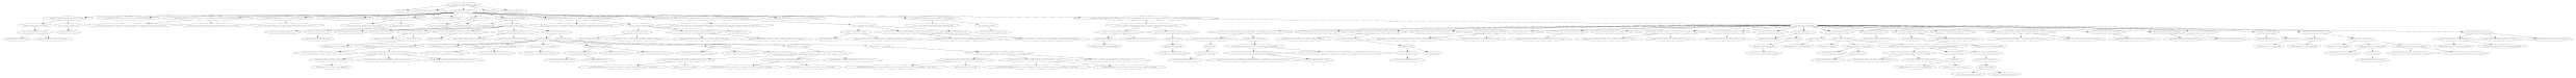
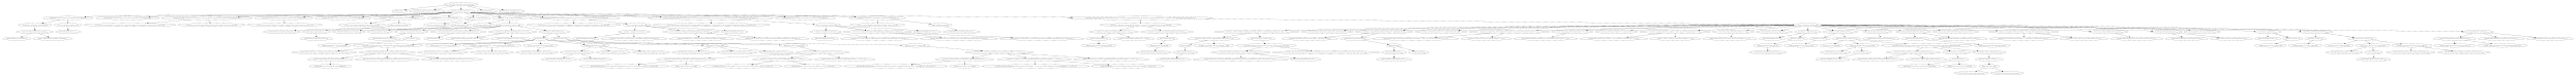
  digraph {
    fontname=Montserrat
    node [fontname=Montserrat]
    edge [arrowhead=normal fontname=Montserrat]
    n1 [label=<(METHOD,onRouteContextCreate)<SUB>151</SUB>>]
    n2 [label=<(PARAM,this)<SUB>151</SUB>>]
    n3 [label=<(PARAM,RouteContext routeContext)<SUB>151</SUB>>]
    n4 [label=<(BLOCK,&lt;empty&gt;,&lt;empty&gt;)<SUB>151</SUB>>]
    n5 [label=<(MODIFIER,VIRTUAL)>]
    n6 [label=<(METHOD_RETURN,void)<SUB>151</SUB>>]
    n7 [label=<(CONTROL_STRUCTURE,if (!initialized),if (!initialized))<SUB>153</SUB>>]
    n8 [label=<(LOCAL,Map&lt;ProcessorType, PerformanceCounter&gt; counterMap: ANY)>]
    n9 [label=<(&lt;operator&gt;.assignment,ANY counterMap = new HashMap&lt;ProcessorType, PerformanceCounter&gt;())<SUB>159</SUB>>]
    n10 [label=<(&lt;init&gt;,new HashMap&lt;ProcessorType, PerformanceCounter&gt;())<SUB>160</SUB>>]
    n11 [label=<(LOCAL,RouteType route: org.apache.camel.model.RouteType)>]
    n12 [label=<(&lt;operator&gt;.assignment,RouteType route = getRoute())<SUB>167</SUB>>]
    n13 [label=<(LOCAL,$iterLocal1: java.util.Iterator)<SUB>169</SUB>>]
    n14 [label=<(&lt;operator&gt;.assignment,)<SUB>169</SUB>>]
    n15 [label=<(CONTROL_STRUCTURE,FOR,FOR)<SUB>169</SUB>>]
    n16 [label=<(addInterceptStrategy,addInterceptStrategy(new InstrumentationInterceptStrategy(counterMap)))<SUB>188</SUB>>]
    n17 [label=<(setErrorHandlerWrappingStrategy,setErrorHandlerWrappingStrategy(new InstrumentationErrorHandlerWrappingStrategy(counterMap)))<SUB>190</SUB>>]
    n18 [label=<(LOCAL,RouteType routeType: org.apache.camel.model.RouteType)>]
    n19 [label=<(&lt;operator&gt;.assignment,RouteType routeType = getRoute())<SUB>197</SUB>>]
    n20 [label=<(CONTROL_STRUCTURE,if (routeType.getInputs() != null &amp;&amp; !routeType.getInputs().isEmpty()),if (routeType.getInputs() != null &amp;&amp; !routeType.getInputs().isEmpty()))<SUB>198</SUB>>]
    n21 [label=<(MODIFIER,PUBLIC)>]
    n22 [label=<(&lt;operator&gt;.logicalNot,!initialized)<SUB>153</SUB>>]
    n23 [label=<(BLOCK,&lt;empty&gt;,&lt;empty&gt;)<SUB>153</SUB>>]
    n24 [label=<(IDENTIFIER,counterMap,ANY counterMap = new HashMap&lt;ProcessorType, PerformanceCounter&gt;())<SUB>159</SUB>>]
    n25 [label=<(&lt;operator&gt;.alloc,new HashMap&lt;ProcessorType, PerformanceCounter&gt;())<SUB>160</SUB>>]
    n26 [label=<(IDENTIFIER,counterMap,new HashMap&lt;ProcessorType, PerformanceCounter&gt;())<SUB>159</SUB>>]
    n27 [label=<(IDENTIFIER,route,RouteType route = getRoute())<SUB>167</SUB>>]
    n28 [label=<(getRoute,getRoute())<SUB>167</SUB>>]
    n29 [label=<(IDENTIFIER,$iterLocal1,)<SUB>169</SUB>>]
    n30 [label=<(iterator,&lt;empty&gt;)<SUB>169</SUB>>]
    n31 [label=<(hasNext,&lt;empty&gt;)<SUB>169</SUB>>]
    n32 [label=<(BLOCK,&lt;empty&gt;,&lt;empty&gt;)<SUB>169</SUB>>]
    n33 [label=<(IDENTIFIER,routeContext,addInterceptStrategy(new InstrumentationInterceptStrategy(counterMap)))<SUB>188</SUB>>]
    n34 [label=<(BLOCK,&lt;empty&gt;,&lt;empty&gt;)<SUB>188</SUB>>]
    n35 [label=<(IDENTIFIER,routeContext,setErrorHandlerWrappingStrategy(new InstrumentationErrorHandlerWrappingStrategy(counterMap)))<SUB>190</SUB>>]
    n36 [label=<(BLOCK,&lt;empty&gt;,&lt;empty&gt;)<SUB>191</SUB>>]
    n37 [label=<(IDENTIFIER,routeType,RouteType routeType = getRoute())<SUB>197</SUB>>]
    n38 [label=<(getRoute,getRoute())<SUB>197</SUB>>]
    n39 [label=<(&lt;operator&gt;.logicalAnd,routeType.getInputs() != null &amp;&amp; !routeType.getInputs().isEmpty())<SUB>198</SUB>>]
    n40 [label=<(BLOCK,&lt;empty&gt;,&lt;empty&gt;)<SUB>198</SUB>>]
    n41 [label=<(&lt;operator&gt;.fieldAccess,this.initialized)<SUB>153</SUB>>]
    n42 [label=<(RETURN,return;,return;)<SUB>154</SUB>>]
    n43 [label=<(IDENTIFIER,this,!initialized)<SUB>153</SUB>>]
    n44 [label=<(FIELD_IDENTIFIER,initialized,initialized)<SUB>153</SUB>>]
    n45 [label=<(IDENTIFIER,routeContext,getRoute())<SUB>167</SUB>>]
    n46 [label=<(getOutputs,getOutputs())<SUB>169</SUB>>]
    n47 [label=<(IDENTIFIER,route,getOutputs())<SUB>169</SUB>>]
    n48 [label=<(IDENTIFIER,$iterLocal1,&lt;empty&gt;)<SUB>169</SUB>>]
    n49 [label=<(LOCAL,processor: ANY)<SUB>169</SUB>>]
    n50 [label=<(&lt;operator&gt;.assignment,&lt;empty&gt;)<SUB>169</SUB>>]
    n51 [label=<(LOCAL,ObjectName name: javax.management.ObjectName)>]
    n52 [label=<(&lt;operator&gt;.assignment,ObjectName name = null)<SUB>170</SUB>>]
    n53 [label=<(CONTROL_STRUCTURE,try,try)<SUB>171</SUB>>]
    n54 [label=<(IDENTIFIER,processor,&lt;empty&gt;)<SUB>169</SUB>>]
    n55 [label=<(next,&lt;empty&gt;)<SUB>169</SUB>>]
    n56 [label=<(IDENTIFIER,name,ObjectName name = null)<SUB>170</SUB>>]
    n57 [label=<(LITERAL,null,ObjectName name = null)<SUB>170</SUB>>]
    n58 [label=<(BLOCK,try,try)<SUB>171</SUB>>]
    n59 [label=<(BLOCK,catch,catch)>]
    n60 [label=<(IDENTIFIER,$iterLocal1,&lt;empty&gt;)<SUB>169</SUB>>]
    n61 [label=<(&lt;operator&gt;.assignment,name = getObjectName(routeContext, processor))<SUB>173</SUB>>]
    n62 [label=<(LOCAL,PerformanceCounter pc: ANY)>]
    n63 [label=<(&lt;operator&gt;.assignment,ANY pc = new PerformanceCounter())<SUB>176</SUB>>]
    n64 [label=<(&lt;init&gt;,new PerformanceCounter())<SUB>176</SUB>>]
    n65 [label=<(register,register(pc, name))<SUB>177</SUB>>]
    n66 [label=<(put,put(processor, pc))<SUB>180</SUB>>]
    n67 [label=<(BLOCK,&lt;empty&gt;,&lt;empty&gt;)<SUB>181</SUB>>]
    n68 [label=<(BLOCK,&lt;empty&gt;,&lt;empty&gt;)<SUB>183</SUB>>]
    n69 [label=<(IDENTIFIER,name,name = getObjectName(routeContext, processor))<SUB>173</SUB>>]
    n70 [label=<(getObjectName,getObjectName(routeContext, processor))<SUB>173</SUB>>]
    n71 [label=<(IDENTIFIER,pc,ANY pc = new PerformanceCounter())<SUB>176</SUB>>]
    n72 [label=<(&lt;operator&gt;.alloc,new PerformanceCounter())<SUB>176</SUB>>]
    n73 [label=<(IDENTIFIER,pc,new PerformanceCounter())<SUB>176</SUB>>]
    n74 [label=<(&lt;operator&gt;.fieldAccess,this.agent)<SUB>177</SUB>>]
    n75 [label=<(IDENTIFIER,pc,register(pc, name))<SUB>177</SUB>>]
    n76 [label=<(IDENTIFIER,name,register(pc, name))<SUB>177</SUB>>]
    n77 [label=<(IDENTIFIER,counterMap,put(processor, pc))<SUB>180</SUB>>]
    n78 [label=<(IDENTIFIER,processor,put(processor, pc))<SUB>180</SUB>>]
    n79 [label=<(IDENTIFIER,pc,put(processor, pc))<SUB>180</SUB>>]
    n80 [label=<(getNamingStrategy,this.getNamingStrategy())<SUB>173</SUB>>]
    n81 [label=<(IDENTIFIER,routeContext,getObjectName(routeContext, processor))<SUB>173</SUB>>]
    n82 [label=<(IDENTIFIER,processor,getObjectName(routeContext, processor))<SUB>173</SUB>>]
    n83 [label=<(IDENTIFIER,this,this.getNamingStrategy())<SUB>173</SUB>>]
    n84 [label=<(IDENTIFIER,this,register(pc, name))<SUB>177</SUB>>]
    n85 [label=<(FIELD_IDENTIFIER,agent,agent)<SUB>177</SUB>>]
    n86 [label=<(warn,warn(&quot;Could not create MBean name: &quot; + name, e))<SUB>182</SUB>>]
    n87 [label=<(warn,warn(&quot;Could not register PerformanceCounter MBean: &quot; + name, e))<SUB>184</SUB>>]
    n88 [label=<(&lt;operator&gt;.fieldAccess,InstrumentationLifecycleStrategy.LOG)<SUB>182</SUB>>]
    n89 [label=<(&lt;operator&gt;.addition,&quot;Could not create MBean name: &quot; + name)<SUB>182</SUB>>]
    n90 [label=<(IDENTIFIER,e,warn(&quot;Could not create MBean name: &quot; + name, e))<SUB>182</SUB>>]
    n91 [label=<(IDENTIFIER,InstrumentationLifecycleStrategy,warn(&quot;Could not create MBean name: &quot; + name, e))<SUB>182</SUB>>]
    n92 [label=<(FIELD_IDENTIFIER,LOG,LOG)<SUB>182</SUB>>]
    n93 [label=<(LITERAL,&quot;Could not create MBean name: &quot;,&quot;Could not create MBean name: &quot; + name)<SUB>182</SUB>>]
    n94 [label=<(IDENTIFIER,name,&quot;Could not create MBean name: &quot; + name)<SUB>182</SUB>>]
    n95 [label=<(&lt;operator&gt;.fieldAccess,InstrumentationLifecycleStrategy.LOG)<SUB>184</SUB>>]
    n96 [label=<(&lt;operator&gt;.addition,&quot;Could not register PerformanceCounter MBean: &quot; + name)<SUB>184</SUB>>]
    n97 [label=<(IDENTIFIER,e,warn(&quot;Could not register PerformanceCounter MBean: &quot; + name, e))<SUB>184</SUB>>]
    n98 [label=<(IDENTIFIER,InstrumentationLifecycleStrategy,warn(&quot;Could not register PerformanceCounter MBean: &quot; + name, e))<SUB>184</SUB>>]
    n99 [label=<(FIELD_IDENTIFIER,LOG,LOG)<SUB>184</SUB>>]
    n100 [label=<(LITERAL,&quot;Could not register PerformanceCounter MBean: &quot;,&quot;Could not register PerformanceCounter MBean: &quot; + name)<SUB>184</SUB>>]
    n101 [label=<(IDENTIFIER,name,&quot;Could not register PerformanceCounter MBean: &quot; + name)<SUB>184</SUB>>]
    n102 [label=<(&lt;operator&gt;.assignment,&lt;empty&gt;)>]
    n103 [label=<(&lt;init&gt;,new InstrumentationInterceptStrategy(counterMap))<SUB>188</SUB>>]
    n104 [label=<(IDENTIFIER,$obj9,&lt;empty&gt;)>]
    n105 [label=<(IDENTIFIER,$obj9,&lt;empty&gt;)>]
    n106 [label=<(&lt;operator&gt;.alloc,new InstrumentationInterceptStrategy(counterMap))<SUB>188</SUB>>]
    n107 [label=<(IDENTIFIER,$obj9,new InstrumentationInterceptStrategy(counterMap))>]
    n108 [label=<(IDENTIFIER,counterMap,new InstrumentationInterceptStrategy(counterMap))<SUB>188</SUB>>]
    n109 [label=<(&lt;operator&gt;.assignment,&lt;empty&gt;)>]
    n110 [label=<(&lt;init&gt;,new InstrumentationErrorHandlerWrappingStrategy(counterMap))<SUB>191</SUB>>]
    n111 [label=<(IDENTIFIER,$obj10,&lt;empty&gt;)>]
    n112 [label=<(IDENTIFIER,$obj10,&lt;empty&gt;)>]
    n113 [label=<(&lt;operator&gt;.alloc,new InstrumentationErrorHandlerWrappingStrategy(counterMap))<SUB>191</SUB>>]
    n114 [label=<(IDENTIFIER,$obj10,new InstrumentationErrorHandlerWrappingStrategy(counterMap))>]
    n115 [label=<(IDENTIFIER,counterMap,new InstrumentationErrorHandlerWrappingStrategy(counterMap))<SUB>191</SUB>>]
    n116 [label=<(IDENTIFIER,routeContext,getRoute())<SUB>197</SUB>>]
    n117 [label=<(&lt;operator&gt;.notEquals,routeType.getInputs() != null)<SUB>198</SUB>>]
    n118 [label=<(&lt;operator&gt;.logicalNot,!routeType.getInputs().isEmpty())<SUB>198</SUB>>]
    n119 [label=<(CONTROL_STRUCTURE,if (routeType.getInputs().size() &gt; 1),if (routeType.getInputs().size() &gt; 1))<SUB>199</SUB>>]
    n120 [label=<(LOCAL,Endpoint endpoint: org.apache.camel.Endpoint)>]
    n121 [label=<(&lt;operator&gt;.assignment,Endpoint endpoint = getEndpoint())<SUB>203</SUB>>]
    n122 [label=<(LOCAL,List&lt;ProcessorType&lt;?&gt;&gt; exceptionHandlers: ANY)>]
    n123 [label=<(&lt;operator&gt;.assignment,ANY exceptionHandlers = new ArrayList&lt;ProcessorType&lt;?&gt;&gt;())<SUB>205</SUB>>]
    n124 [label=<(&lt;init&gt;,new ArrayList&lt;ProcessorType&lt;?&gt;&gt;())<SUB>205</SUB>>]
    n125 [label=<(LOCAL,List&lt;ProcessorType&lt;?&gt;&gt; outputs: ANY)>]
    n126 [label=<(&lt;operator&gt;.assignment,ANY outputs = new ArrayList&lt;ProcessorType&lt;?&gt;&gt;())<SUB>206</SUB>>]
    n127 [label=<(&lt;init&gt;,new ArrayList&lt;ProcessorType&lt;?&gt;&gt;())<SUB>206</SUB>>]
    n128 [label=<(LOCAL,$iterLocal2: java.util.Iterator)<SUB>209</SUB>>]
    n129 [label=<(&lt;operator&gt;.assignment,)<SUB>209</SUB>>]
    n130 [label=<(CONTROL_STRUCTURE,FOR,FOR)<SUB>209</SUB>>]
    n131 [label=<(clearOutput,clearOutput())<SUB>218</SUB>>]
    n132 [label=<(addAll,addAll(exceptionHandlers))<SUB>221</SUB>>]
    n133 [label=<(LOCAL,InstrumentationProcessor processor: ANY)>]
    n134 [label=<(&lt;operator&gt;.assignment,ANY processor = new InstrumentationProcessor())<SUB>224</SUB>>]
    n135 [label=<(&lt;init&gt;,new InstrumentationProcessor())<SUB>224</SUB>>]
    n136 [label=<(intercept,intercept(processor))<SUB>225</SUB>>]
    n137 [label=<(LOCAL,$iterLocal3: java.util.Iterator)<SUB>228</SUB>>]
    n138 [label=<(&lt;operator&gt;.assignment,)<SUB>228</SUB>>]
    n139 [label=<(CONTROL_STRUCTURE,FOR,FOR)<SUB>228</SUB>>]
    n140 [label=<(put,put(endpoint, processor))<SUB>232</SUB>>]
    n141 [label=<(getInputs,getInputs())<SUB>198</SUB>>]
    n142 [label=<(LITERAL,null,routeType.getInputs() != null)<SUB>198</SUB>>]
    n143 [label=<(isEmpty,isEmpty())<SUB>198</SUB>>]
    n144 [label=<(IDENTIFIER,routeType,getInputs())<SUB>198</SUB>>]
    n145 [label=<(getInputs,getInputs())<SUB>198</SUB>>]
    n146 [label=<(IDENTIFIER,routeType,getInputs())<SUB>198</SUB>>]
    n147 [label=<(&lt;operator&gt;.greaterThan,routeType.getInputs().size() &gt; 1)<SUB>199</SUB>>]
    n148 [label=<(BLOCK,&lt;empty&gt;,&lt;empty&gt;)<SUB>199</SUB>>]
    n149 [label=<(IDENTIFIER,endpoint,Endpoint endpoint = getEndpoint())<SUB>203</SUB>>]
    n150 [label=<(getEndpoint,getEndpoint())<SUB>203</SUB>>]
    n151 [label=<(IDENTIFIER,exceptionHandlers,ANY exceptionHandlers = new ArrayList&lt;ProcessorType&lt;?&gt;&gt;())<SUB>205</SUB>>]
    n152 [label=<(&lt;operator&gt;.alloc,new ArrayList&lt;ProcessorType&lt;?&gt;&gt;())<SUB>205</SUB>>]
    n153 [label=<(IDENTIFIER,exceptionHandlers,new ArrayList&lt;ProcessorType&lt;?&gt;&gt;())<SUB>205</SUB>>]
    n154 [label=<(IDENTIFIER,outputs,ANY outputs = new ArrayList&lt;ProcessorType&lt;?&gt;&gt;())<SUB>206</SUB>>]
    n155 [label=<(&lt;operator&gt;.alloc,new ArrayList&lt;ProcessorType&lt;?&gt;&gt;())<SUB>206</SUB>>]
    n156 [label=<(IDENTIFIER,outputs,new ArrayList&lt;ProcessorType&lt;?&gt;&gt;())<SUB>206</SUB>>]
    n157 [label=<(IDENTIFIER,$iterLocal2,)<SUB>209</SUB>>]
    n158 [label=<(iterator,&lt;empty&gt;)<SUB>209</SUB>>]
    n159 [label=<(hasNext,&lt;empty&gt;)<SUB>209</SUB>>]
    n160 [label=<(BLOCK,&lt;empty&gt;,&lt;empty&gt;)<SUB>209</SUB>>]
    n161 [label=<(IDENTIFIER,routeType,clearOutput())<SUB>218</SUB>>]
    n162 [label=<(getOutputs,getOutputs())<SUB>221</SUB>>]
    n163 [label=<(IDENTIFIER,exceptionHandlers,addAll(exceptionHandlers))<SUB>221</SUB>>]
    n164 [label=<(IDENTIFIER,processor,ANY processor = new InstrumentationProcessor())<SUB>224</SUB>>]
    n165 [label=<(&lt;operator&gt;.alloc,new InstrumentationProcessor())<SUB>224</SUB>>]
    n166 [label=<(IDENTIFIER,processor,new InstrumentationProcessor())<SUB>224</SUB>>]
    n167 [label=<(IDENTIFIER,routeType,intercept(processor))<SUB>225</SUB>>]
    n168 [label=<(IDENTIFIER,processor,intercept(processor))<SUB>225</SUB>>]
    n169 [label=<(IDENTIFIER,$iterLocal3,)<SUB>228</SUB>>]
    n170 [label=<(iterator,&lt;empty&gt;)<SUB>228</SUB>>]
    n171 [label=<(hasNext,&lt;empty&gt;)<SUB>228</SUB>>]
    n172 [label=<(BLOCK,&lt;empty&gt;,&lt;empty&gt;)<SUB>228</SUB>>]
    n173 [label=<(&lt;operator&gt;.fieldAccess,this.interceptorMap)<SUB>232</SUB>>]
    n174 [label=<(IDENTIFIER,endpoint,put(endpoint, processor))<SUB>232</SUB>>]
    n175 [label=<(IDENTIFIER,processor,put(endpoint, processor))<SUB>232</SUB>>]
    n176 [label=<(size,size())<SUB>199</SUB>>]
+   n177 [label=<(LITERAL,1,routeType.getInputs().size() &gt; 1)<SUB>199</SUB>>]
    n178 [label=<(warn,warn(&quot;Add InstrumentationProcessor to first input only.&quot;))<SUB>200</SUB>>]
    n179 [label=<(getInputs,getInputs())<SUB>199</SUB>>]
    n180 [label=<(IDENTIFIER,routeType,getInputs())<SUB>199</SUB>>]
    n181 [label=<(&lt;operator&gt;.fieldAccess,InstrumentationLifecycleStrategy.LOG)<SUB>200</SUB>>]
    n182 [label=<(LITERAL,&quot;Add InstrumentationProcessor to first input only.&quot;,warn(&quot;Add InstrumentationProcessor to first input only.&quot;))<SUB>200</SUB>>]
    n183 [label=<(IDENTIFIER,InstrumentationLifecycleStrategy,warn(&quot;Add InstrumentationProcessor to first input only.&quot;))<SUB>200</SUB>>]
    n184 [label=<(FIELD_IDENTIFIER,LOG,LOG)<SUB>200</SUB>>]
    n185 [label=<(get,get(0))<SUB>203</SUB>>]
    n186 [label=<(getInputs,getInputs())<SUB>203</SUB>>]
    n187 [label=<(LITERAL,0,get(0))<SUB>203</SUB>>]
    n188 [label=<(IDENTIFIER,routeType,getInputs())<SUB>203</SUB>>]
    n189 [label=<(getOutputs,getOutputs())<SUB>209</SUB>>]
    n190 [label=<(IDENTIFIER,routeType,getOutputs())<SUB>209</SUB>>]
    n191 [label=<(IDENTIFIER,$iterLocal2,&lt;empty&gt;)<SUB>209</SUB>>]
    n192 [label=<(LOCAL,output: ANY)<SUB>209</SUB>>]
    n193 [label=<(&lt;operator&gt;.assignment,&lt;empty&gt;)<SUB>209</SUB>>]
    n194 [label=<(CONTROL_STRUCTURE,if (output instanceof ExceptionType),if (output instanceof ExceptionType))<SUB>210</SUB>>]
    n195 [label=<(IDENTIFIER,output,&lt;empty&gt;)<SUB>209</SUB>>]
    n196 [label=<(next,&lt;empty&gt;)<SUB>209</SUB>>]
    n197 [label=<(&lt;operator&gt;.instanceOf,output instanceof ExceptionType)<SUB>210</SUB>>]
    n198 [label=<(BLOCK,&lt;empty&gt;,&lt;empty&gt;)<SUB>210</SUB>>]
    n199 [label=<(CONTROL_STRUCTURE,else,else)<SUB>212</SUB>>]
    n200 [label=<(IDENTIFIER,$iterLocal2,&lt;empty&gt;)<SUB>209</SUB>>]
    n201 [label=<(IDENTIFIER,output,output instanceof ExceptionType)<SUB>210</SUB>>]
    n202 [label=<(TYPE_REF,ExceptionType,ExceptionType)<SUB>210</SUB>>]
    n203 [label=<(add,add(output))<SUB>211</SUB>>]
    n204 [label=<(BLOCK,&lt;empty&gt;,&lt;empty&gt;)<SUB>212</SUB>>]
    n205 [label=<(IDENTIFIER,exceptionHandlers,add(output))<SUB>211</SUB>>]
    n206 [label=<(IDENTIFIER,output,add(output))<SUB>211</SUB>>]
    n207 [label=<(add,add(output))<SUB>213</SUB>>]
    n208 [label=<(IDENTIFIER,outputs,add(output))<SUB>213</SUB>>]
    n209 [label=<(IDENTIFIER,output,add(output))<SUB>213</SUB>>]
    n210 [label=<(IDENTIFIER,routeType,getOutputs())<SUB>221</SUB>>]
    n211 [label=<(IDENTIFIER,outputs,&lt;empty&gt;)<SUB>228</SUB>>]
    n212 [label=<(IDENTIFIER,$iterLocal3,&lt;empty&gt;)<SUB>228</SUB>>]
    n213 [label=<(LOCAL,processorType: ANY)<SUB>228</SUB>>]
    n214 [label=<(&lt;operator&gt;.assignment,&lt;empty&gt;)<SUB>228</SUB>>]
    n215 [label=<(addOutput,addOutput(processorType))<SUB>229</SUB>>]
    n216 [label=<(IDENTIFIER,processorType,&lt;empty&gt;)<SUB>228</SUB>>]
    n217 [label=<(next,&lt;empty&gt;)<SUB>228</SUB>>]
    n218 [label=<(IDENTIFIER,routeType,addOutput(processorType))<SUB>229</SUB>>]
    n219 [label=<(IDENTIFIER,processorType,addOutput(processorType))<SUB>229</SUB>>]
    n220 [label=<(IDENTIFIER,$iterLocal3,&lt;empty&gt;)<SUB>228</SUB>>]
    n221 [label=<(IDENTIFIER,this,put(endpoint, processor))<SUB>232</SUB>>]
    n222 [label=<(FIELD_IDENTIFIER,interceptorMap,interceptorMap)<SUB>232</SUB>>]
    n1 -> n2 [arrowhead=box]
    n1 -> n3 [arrowhead=box]
    n1 -> n4 [arrowhead=box]
    n1 -> n5
    n1 -> n6 [arrowhead=box]
    n4 -> n7 [arrowhead=box]
    n4 -> n8
    n4 -> n9
    n4 -> n10 [arrowhead=box]
    n4 -> n11 [arrowhead=box]
    n4 -> n12 [arrowhead=box]
    n4 -> n13 [arrowhead=box]
    n4 -> n14 [arrowhead=box]
    n4 -> n15 [arrowhead=box]
    n4 -> n16 [arrowhead=box]
    n4 -> n17 [arrowhead=box]
    n4 -> n18 [arrowhead=box]
    n4 -> n19 [arrowhead=box]
    n4 -> n20 [arrowhead=box]
    n7 -> n22 [arrowhead=box]
    n7 -> n23
    n9 -> n24
    n9 -> n25
    n10 -> n26
    n12 -> n27 [arrowhead=box]
    n12 -> n28
    n14 -> n29 [arrowhead=box]
    n14 -> n30 [arrowhead=box]
    n15 -> n31
    n15 -> n32
    n16 -> n33 [arrowhead=box]
    n16 -> n34 [arrowhead=box]
    n17 -> n35 [arrowhead=box]
    n17 -> n36
    n19 -> n37
    n19 -> n38
    n20 -> n39
    n20 -> n40
    n22 -> n41 [arrowhead=box]
    n23 -> n42 [arrowhead=box]
    n28 -> n45 [arrowhead=box]
    n30 -> n46
    n31 -> n48 [arrowhead=box]
    n32 -> n49
    n32 -> n50
    n32 -> n51
    n32 -> n52
    n32 -> n53 [arrowhead=box]
    n34 -> n102
    n34 -> n103
    n34 -> n104
    n36 -> n109 [arrowhead=box]
    n36 -> n110 [arrowhead=box]
    n36 -> n111 [arrowhead=box]
    n38 -> n116
    n39 -> n117
    n39 -> n118
    n40 -> n119
    n40 -> n120 [arrowhead=box]
    n40 -> n121 [arrowhead=box]
    n40 -> n122 [arrowhead=box]
    n40 -> n123
    n40 -> n124 [arrowhead=box]
    n40 -> n125
    n40 -> n126 [arrowhead=box]
    n40 -> n127
    n40 -> n128 [arrowhead=box]
    n40 -> n129 [arrowhead=box]
    n40 -> n130 [arrowhead=box]
    n40 -> n131
    n40 -> n132
    n40 -> n133
    n40 -> n134 [arrowhead=box]
    n40 -> n135
    n40 -> n136 [arrowhead=box]
    n40 -> n137
    n40 -> n138
    n40 -> n139 [arrowhead=box]
    n40 -> n140 [arrowhead=box]
    n41 -> n43
    n41 -> n44 [arrowhead=box]
    n46 -> n47 [arrowhead=box]
    n50 -> n54 [arrowhead=box]
    n50 -> n55
    n51 -> n21 [arrowhead=box]
    n52 -> n56 [arrowhead=box]
    n52 -> n57
    n53 -> n58 [arrowhead=box]
    n53 -> n59
    n55 -> n60 [arrowhead=box]
    n58 -> n61
    n58 -> n62 [arrowhead=box]
    n58 -> n63
    n58 -> n64 [arrowhead=box]
    n58 -> n65 [arrowhead=box]
    n58 -> n66 [arrowhead=box]
    n59 -> n67
    n59 -> n68
    n61 -> n69 [arrowhead=box]
    n61 -> n70
    n63 -> n71
    n63 -> n72 [arrowhead=box]
    n64 -> n73 [arrowhead=box]
    n65 -> n74 [arrowhead=box]
    n65 -> n75
    n65 -> n76
    n66 -> n77 [arrowhead=box]
    n66 -> n78 [arrowhead=box]
    n66 -> n79
    n67 -> n86
    n68 -> n87 [arrowhead=box]
    n70 -> n80
    n70 -> n81 [arrowhead=box]
    n70 -> n82 [arrowhead=box]
    n74 -> n84
    n74 -> n85
    n80 -> n83 [arrowhead=box]
    n86 -> n88
    n86 -> n89 [arrowhead=box]
    n86 -> n90 [arrowhead=box]
    n87 -> n95 [arrowhead=box]
    n87 -> n96
    n87 -> n97
    n88 -> n91 [arrowhead=box]
    n88 -> n92
    n89 -> n93 [arrowhead=box]
    n89 -> n94
    n95 -> n98 [arrowhead=box]
    n95 -> n99
    n96 -> n100
    n96 -> n101 [arrowhead=box]
    n102 -> n105
    n102 -> n106
    n103 -> n107 [arrowhead=box]
    n103 -> n108
    n109 -> n112 [arrowhead=box]
    n109 -> n113
    n110 -> n114
    n110 -> n115
    n117 -> n141 [arrowhead=box]
    n117 -> n142
    n118 -> n143
    n119 -> n147 [arrowhead=box]
    n119 -> n148 [arrowhead=box]
    n121 -> n149
    n121 -> n150
    n123 -> n151 [arrowhead=box]
    n123 -> n152 [arrowhead=box]
    n124 -> n153
    n126 -> n154
    n126 -> n155
    n127 -> n156
    n129 -> n157 [arrowhead=box]
    n129 -> n158 [arrowhead=box]
    n130 -> n159
    n130 -> n160
    n131 -> n161
    n132 -> n162 [arrowhead=box]
    n132 -> n163 [arrowhead=box]
    n134 -> n164
    n134 -> n165 [arrowhead=box]
    n135 -> n166
    n136 -> n167 [arrowhead=box]
    n136 -> n168
    n138 -> n169
    n138 -> n170 [arrowhead=box]
    n139 -> n171
    n139 -> n172 [arrowhead=box]
    n140 -> n173 [arrowhead=box]
    n140 -> n174 [arrowhead=box]
    n140 -> n175
    n141 -> n144 [arrowhead=box]
    n143 -> n145 [arrowhead=box]
    n145 -> n146 [arrowhead=box]
    n147 -> n176
+   n147 -> n177 [arrowhead=box]
    n148 -> n178 [arrowhead=box]
    n150 -> n185 [arrowhead=box]
    n158 -> n189
    n159 -> n191
    n160 -> n192 [arrowhead=box]
    n160 -> n193
    n160 -> n194
    n162 -> n210
    n170 -> n211
    n171 -> n212
    n172 -> n213
    n172 -> n214
    n172 -> n215
    n173 -> n221 [arrowhead=box]
    n173 -> n222
    n176 -> n179
    n178 -> n181 [arrowhead=box]
    n178 -> n182
    n179 -> n180 [arrowhead=box]
    n181 -> n183
    n181 -> n184 [arrowhead=box]
    n185 -> n186 [arrowhead=box]
    n185 -> n187 [arrowhead=box]
    n186 -> n188 [arrowhead=box]
    n189 -> n190 [arrowhead=box]
    n193 -> n195
    n193 -> n196 [arrowhead=box]
    n194 -> n197
    n194 -> n198 [arrowhead=box]
    n194 -> n199
    n196 -> n200 [arrowhead=box]
    n197 -> n201
    n197 -> n202 [arrowhead=box]
    n198 -> n203
    n199 -> n204
    n203 -> n205
    n203 -> n206 [arrowhead=box]
    n204 -> n207 [arrowhead=box]
    n207 -> n208
    n207 -> n209 [arrowhead=box]
    n214 -> n216
    n214 -> n217
    n215 -> n218
    n215 -> n219
    n217 -> n220
  }
